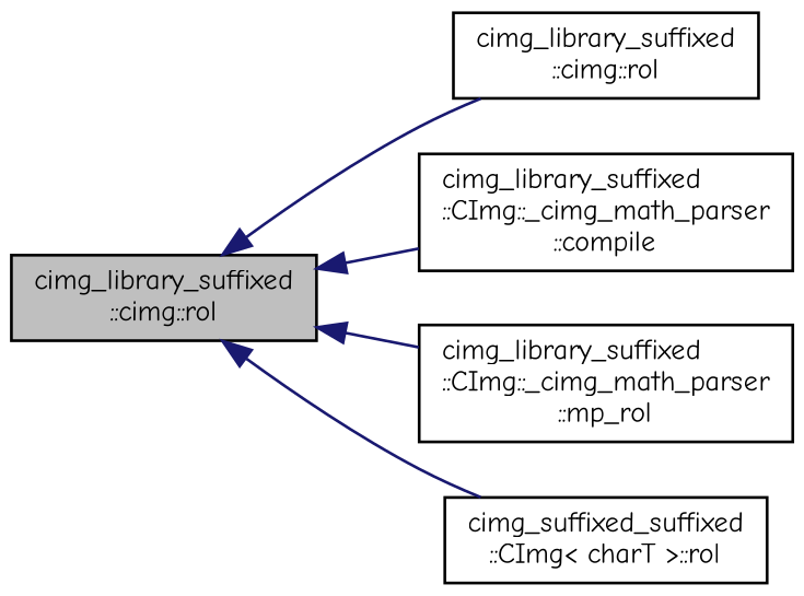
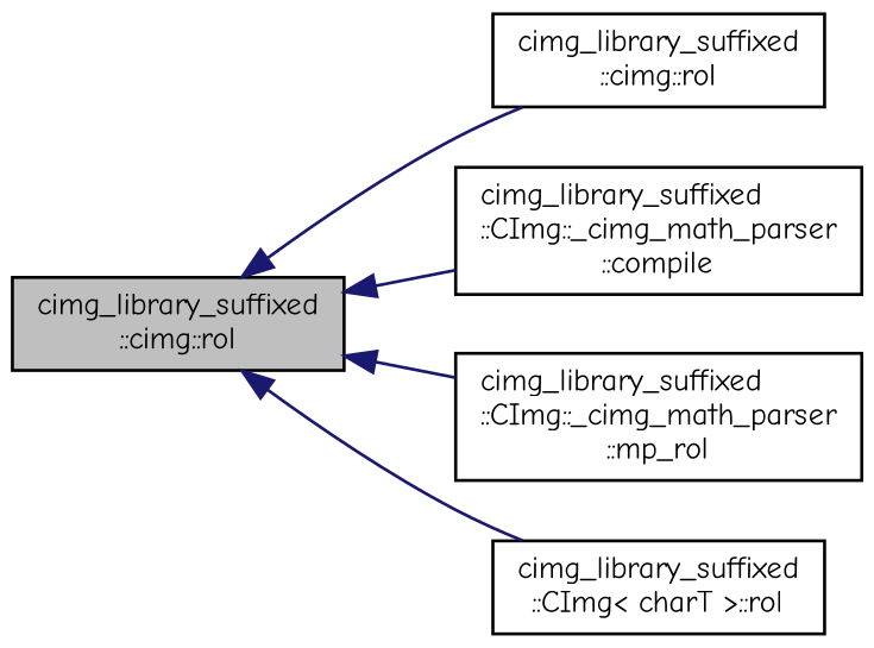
  digraph {
    rankdir=LR
    fontname="Comic Neue"
    node [color=black fillcolor=white fontname="Comic Neue" fontsize=10 shape=record style=filled]
    edge [color=midnightblue dir=back fontname="Comic Neue" fontsize=10 labelfontname=Helvetica labelfontsize=10 style=solid]
    n1 [fillcolor=grey75 fontcolor=black height=0.2 label="cimg_library_suffixed\l::cimg::rol" width=0.4]
    n2 [height=0.2 label="cimg_library_suffixed\l::cimg::rol" width=0.4]
    n3 [height=0.2 label="cimg_library_suffixed\l::CImg::_cimg_math_parser\l::compile" width=0.4]
    n4 [height=0.2 label="cimg_library_suffixed\l::CImg::_cimg_math_parser\l::mp_rol" width=0.4]
-   n5 [height=0.2 label="cimg_suffixed_suffixed\l::CImg\< charT \>::rol" width=0.4]
+   n5 [height=0.2 label="cimg_library_suffixed\l::CImg\< charT \>::rol" width=0.4]
    n1 -> n2
    n1 -> n3
    n1 -> n4
    n1 -> n5
  }
